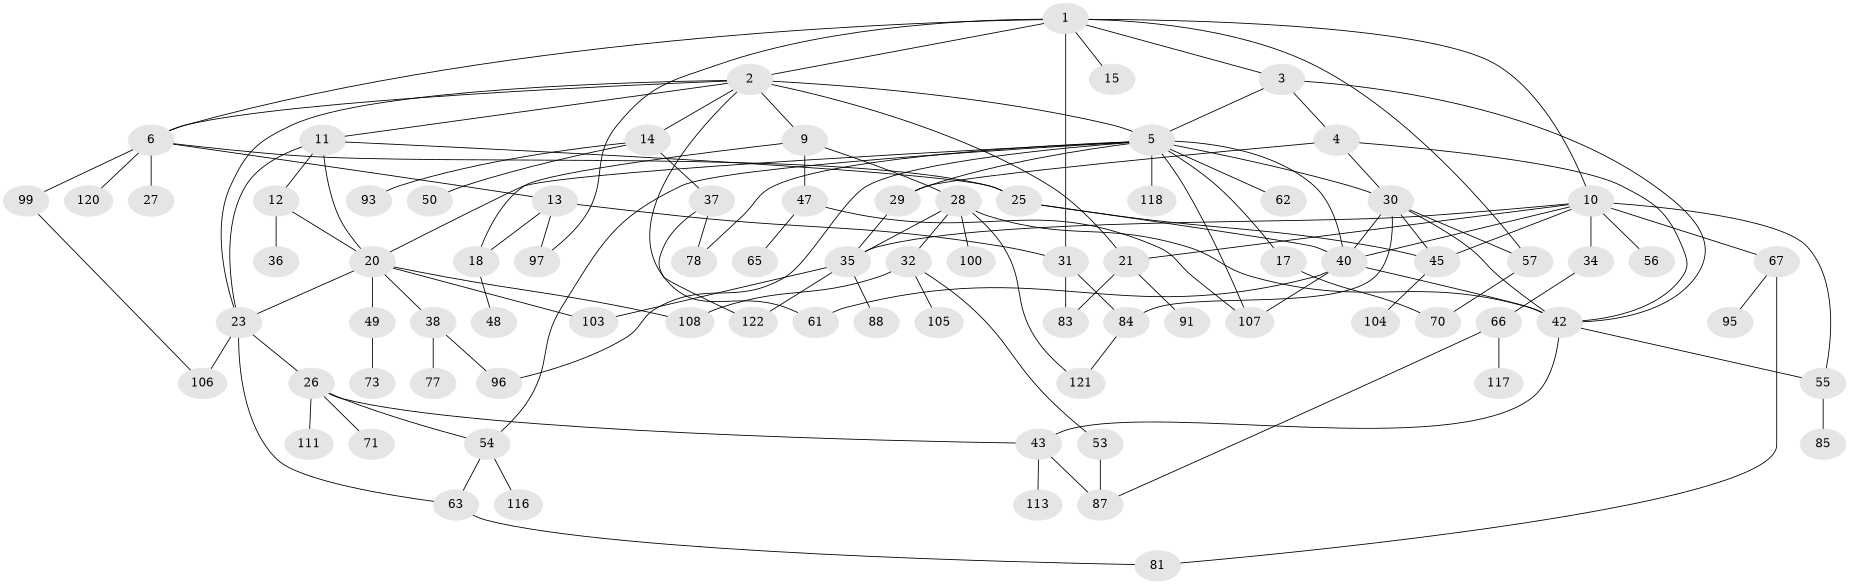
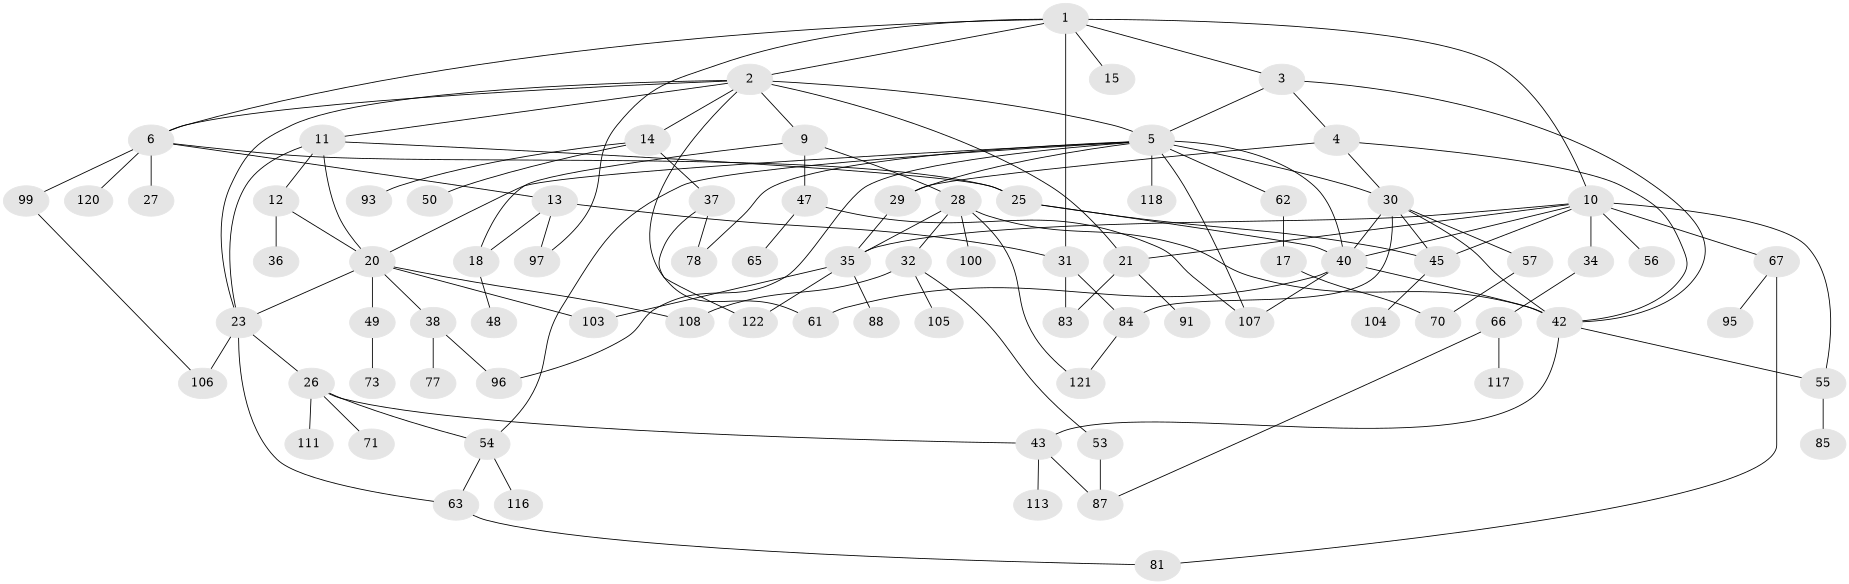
  graph {
    node [color=gray90 style=filled]
    1 [super="+16"]
    2 [super="+8"]
    3 [super="+76"]
    6 [super="+7"]
    10 [super="+39"]
    15
    31 [super="+33"]
    57
    97 [super="+101"]
    5 [super="+86"]
    9 [super="+98"]
    11
    14
    21 [super="+114"]
    23 [super="+24"]
    61
    4 [super="+80"]
    42 [super="+112"]
    13 [super="+94"]
    25 [super="+102"]
    27
    99
    120
    40 [super="+68"]
    34
    35 [super="+75"]
    45 [super="+59"]
    55
    56
    67 [super="+119"]
    83
    84
    70
    29 [super="+69"]
    30 [super="+79"]
    17 [super="+110"]
    20 [super="+44"]
    54 [super="+109"]
    62
    78
    96
    107
    118
    18 [super="+19"]
    28 [super="+115"]
    47 [super="+58"]
    12 [super="+52"]
    37 [super="+46"]
    50 [super="+82"]
    93
    91
    26 [super="+41"]
    63 [super="+64"]
    106
    43 [super="+60"]
    38
    49
    103
    108
    116
    48
    32 [super="+74"]
    100
    121
    65
    66
    88
    122
    104
    85 [super="+89"]
    81 [super="+92"]
    95
    36 [super="+72"]
    77
    73
    71 [super="+90"]
    111
    87
    113
    53
    105
    117
    1 -- 2 [weight=2]
    1 -- 3
    1 -- 6
    1 -- 10
    1 -- 15
    1 -- 31
-   1 -- 57
    1 -- 97
    2 -- 6
    2 -- 5
    2 -- 9
    2 -- 11
    2 -- 14
    2 -- 21
    2 -- 23
    2 -- 61
    3 -- 5
    3 -- 4
    3 -- 42
    6 -- 13
    6 -- 25
    6 -- 27
    6 -- 99
    6 -- 120
    10 -- 21
    10 -- 40
    10 -- 34
    10 -- 35
    10 -- 45
    10 -- 55
    10 -- 56
    10 -- 67
    31 -- 83
    31 -- 84
    57 -- 70
    5 -- 40
    5 -- 29
    5 -- 30
-   5 -- 17
+   62 -- 17
    5 -- 20
    5 -- 54
    5 -- 62
    5 -- 78
    5 -- 96
    5 -- 107
    5 -- 118
    9 -- 18
    9 -- 28
    9 -- 47 [weight=2]
    11 -- 23
    11 -- 25
    11 -- 20
    11 -- 12
    14 -- 37
    14 -- 50
    14 -- 93
    21 -- 83
    21 -- 91
    23 -- 26
    23 -- 63
    23 -- 106
    4 -- 42
    4 -- 29
    4 -- 30
    42 -- 55
    42 -- 43
    13 -- 31
    13 -- 97
    13 -- 18
    25 -- 40
    25 -- 45
    99 -- 106
    40 -- 61
    40 -- 42
    40 -- 107
    34 -- 66
    35 -- 103
    35 -- 88
    35 -- 122
    45 -- 104
    55 -- 85
    67 -- 81
    67 -- 95
    84 -- 121
    29 -- 35
    30 -- 57
    30 -- 42
    30 -- 40
    30 -- 45
    30 -- 84
    17 -- 70
    20 -- 23
    20 -- 38
    20 -- 49
    20 -- 103
    20 -- 108
    54 -- 63
    54 -- 116
    18 -- 48
    28 -- 42
    28 -- 35
    28 -- 32
    28 -- 100
    28 -- 121
    47 -- 107
    47 -- 65
    12 -- 20 [weight=2]
    12 -- 36
    37 -- 78
    37 -- 122
    26 -- 54
    26 -- 43
    26 -- 71
    26 -- 111
    63 -- 81
    43 -- 87
    43 -- 113
    38 -- 96
    38 -- 77
    49 -- 73
    32 -- 108
    32 -- 53
    32 -- 105
    66 -- 87
    66 -- 117
    53 -- 87
  }
